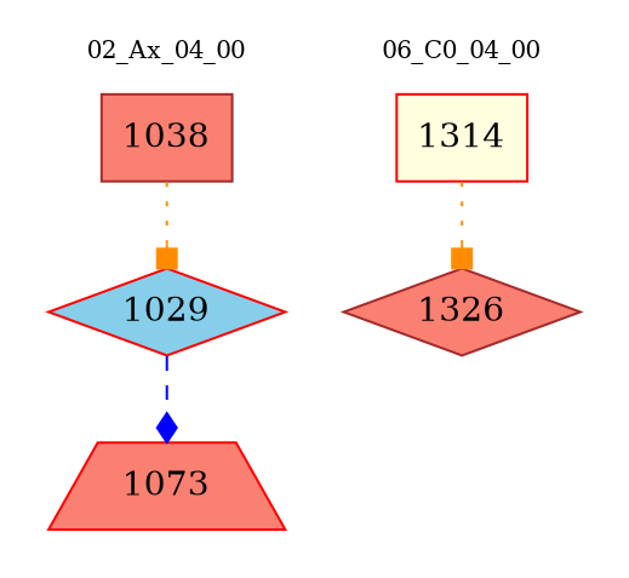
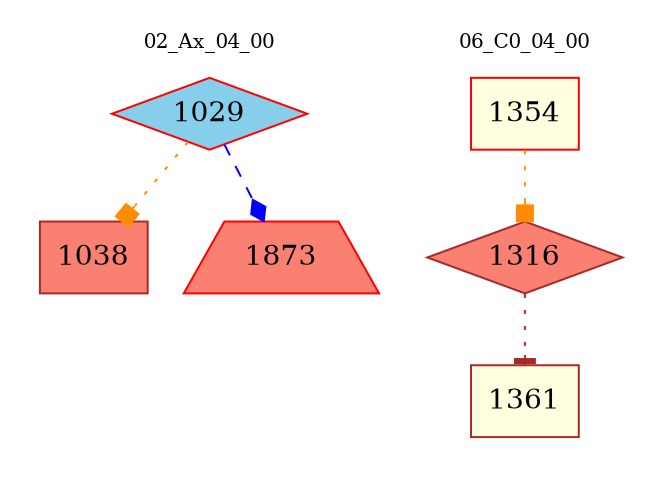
  digraph {
    node [color=brown fillcolor=salmon shape=box style=filled]
    edge [arrowhead=box color=darkorange style=dotted]
    n1 [label=1038]
    n2 [color=red fillcolor=skyblue label=1029 shape=diamond]
-   n3 [color=red label=1073 shape=trapezium]
-   n4 [color=red fillcolor=lightyellow label=1314]
-   n5 [label=1326 shape=diamond]
+   n3 [color=red label=1873 shape=trapezium]
+   n4 [color=red fillcolor=lightyellow label=1354]
+   n5 [label=1316 shape=diamond]
+   n6 [fillcolor=lightyellow label=1361]
    subgraph cluster_1 {
      color=white
      fontsize=10
      label="02_Ax_04_00"
      n1
      n2
      n3
    }
    subgraph cluster_2 {
      color=white
      fontsize=10
      label="06_C0_04_00"
      n4
      n5
+     n6
    }
-   n1 -> n2
+   n2 -> n1
    n2 -> n3 [arrowhead=diamond color=blue style=dashed]
    n4 -> n5
+   n5 -> n6 [arrowhead=tee color=brown]
  }
